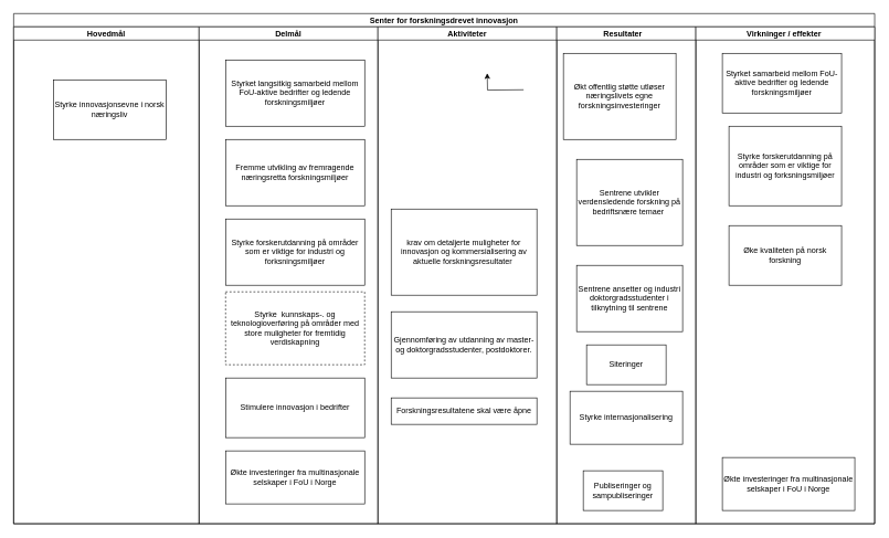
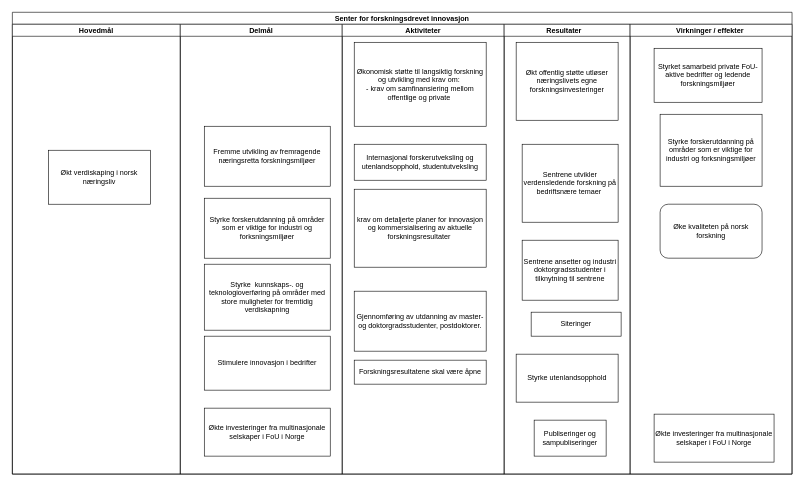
  <mxCell id="0" />
  <mxCell id="1" parent="0" />
  <mxCell id="2" value="Senter for forskningsdrevet innovasjon" style="swimlane;childLayout=stackLayout;resizeParent=1;resizeParentMax=0;startSize=20;" parent="1" vertex="1"><mxGeometry x="20" y="20" width="1300" height="770" as="geometry" /></mxCell>
  <mxCell id="3" value="Hovedmål" style="swimlane;startSize=20;" parent="2" vertex="1"><mxGeometry y="20" width="280" height="750" as="geometry"><mxRectangle y="20" width="30" height="460" as="alternateBounds" /></mxGeometry></mxCell>
- <mxCell id="4" value="Styrke innovasjonsevne i norsk næringsliv" style="whiteSpace=wrap;html=1;" parent="3" vertex="1"><mxGeometry x="60" y="80" width="170" height="90" as="geometry" /></mxCell>
+ <mxCell id="5" value="Økt verdiskaping i norsk næringsliv" style="whiteSpace=wrap;html=1;" parent="3" vertex="1"><mxGeometry x="60" y="210" width="170" height="90" as="geometry" /></mxCell>
  <mxCell id="6" value="Delmål" style="swimlane;startSize=20;" parent="2" vertex="1"><mxGeometry x="280" y="20" width="270" height="750" as="geometry"><mxRectangle y="20" width="30" height="460" as="alternateBounds" /></mxGeometry></mxCell>
  <mxCell id="7" value="Styrke forskerutdanning på områder som er viktige for industri og forksningsmiljøer" style="whiteSpace=wrap;html=1;" parent="6" vertex="1"><mxGeometry x="40" y="290" width="210" height="100" as="geometry" /></mxCell>
  <mxCell id="8" value="Økte investeringer fra multinasjonale selskaper i FoU i Norge" style="whiteSpace=wrap;html=1;" parent="6" vertex="1"><mxGeometry x="40" y="640" width="210" height="80" as="geometry" /></mxCell>
  <mxCell id="9" value="Fremme utvikling av fremragende næringsretta forskningsmiljøer" style="whiteSpace=wrap;html=1;" parent="6" vertex="1"><mxGeometry x="40" y="170" width="210" height="100" as="geometry" /></mxCell>
- <mxCell id="10" value="Styrket langsitkig samarbeid mellom FoU-aktive bedrifter og ledende forskningsmiljøer" style="whiteSpace=wrap;html=1;" parent="6" vertex="1"><mxGeometry x="40" y="50" width="210" height="100" as="geometry" /></mxCell>
- <mxCell id="11" value="Styrke&amp;nbsp; kunnskaps-. og teknologioverføring på områder med store muligheter for fremtidig verdiskapning&lt;br&gt;" style="whiteSpace=wrap;html=1;dashed=1;" parent="6" vertex="1"><mxGeometry x="40" y="400" width="210" height="110" as="geometry" /></mxCell>
- <mxCell id="12" value="Stimulere innovasjon i bedrifter" style="whiteSpace=wrap;html=1;" parent="6" vertex="1"><mxGeometry x="40" y="530" width="210" height="90" as="geometry" /></mxCell>
+ <mxCell id="11" value="Styrke&amp;nbsp; kunnskaps-. og teknologioverføring på områder med store muligheter for fremtidig verdiskapning&lt;br&gt;" style="whiteSpace=wrap;html=1;" parent="6" vertex="1"><mxGeometry x="40" y="400" width="210" height="110" as="geometry" /></mxCell>
+ <mxCell id="12" value="Stimulere innovasjon i bedrifter" style="whiteSpace=wrap;html=1;" parent="6" vertex="1"><mxGeometry x="40" y="520" width="210" height="90" as="geometry" /></mxCell>
  <mxCell id="13" style="edgeStyle=orthogonalEdgeStyle;rounded=0;orthogonalLoop=1;jettySize=auto;html=1;" parent="2" edge="1"><mxGeometry relative="1" as="geometry"><mxPoint x="770" y="115" as="sourcePoint" /><mxPoint x="715" y="90" as="targetPoint" /></mxGeometry></mxCell>
  <mxCell id="14" value="Aktiviteter" style="swimlane;startSize=20;" parent="2" vertex="1"><mxGeometry x="550" y="20" width="270" height="750" as="geometry"><mxRectangle y="20" width="30" height="460" as="alternateBounds" /></mxGeometry></mxCell>
- <mxCell id="16" value="&lt;span&gt;krav om detaljerte muligheter for innovasjon og kommersialisering av aktuelle forskningsresultater&amp;nbsp;&lt;/span&gt;" style="whiteSpace=wrap;html=1;" parent="14" vertex="1"><mxGeometry x="20" y="275" width="220" height="130" as="geometry" /></mxCell>
+ <mxCell id="15" value="Økonomisk støtte til langsiktig forskning og utvikling med krav om:&amp;nbsp;&lt;br&gt;- krav om samfinansiering mellom offentlige og private&amp;nbsp;" style="whiteSpace=wrap;html=1;" parent="14" vertex="1"><mxGeometry x="20" y="30" width="220" height="140" as="geometry" /></mxCell>
+ <mxCell id="16" value="&lt;span&gt;krav om detaljerte planer for innovasjon og kommersialisering av aktuelle forskningsresultater&amp;nbsp;&lt;/span&gt;" style="whiteSpace=wrap;html=1;" parent="14" vertex="1"><mxGeometry x="20" y="275" width="220" height="130" as="geometry" /></mxCell>
  <mxCell id="17" value="Resultater   " style="swimlane;startSize=20;" parent="2" vertex="1"><mxGeometry x="820" y="20" width="210" height="750" as="geometry"><mxRectangle y="20" width="30" height="460" as="alternateBounds" /></mxGeometry></mxCell>
- <mxCell id="18" value="Økt offentlig støtte utløser næringslivets egne forskningsinvesteringer" style="whiteSpace=wrap;html=1;" parent="17" vertex="1"><mxGeometry x="10" y="40" width="170" height="130" as="geometry" /></mxCell>
+ <mxCell id="18" value="Økt offentlig støtte utløser næringslivets egne forskningsinvesteringer" style="whiteSpace=wrap;html=1;" parent="17" vertex="1"><mxGeometry x="20" y="30" width="170" height="130" as="geometry" /></mxCell>
  <mxCell id="19" value="Sentrene utvikler verdensledende forskning på bedriftsnære temaer&amp;nbsp;" style="whiteSpace=wrap;html=1;" parent="17" vertex="1"><mxGeometry x="30" y="200" width="160" height="130" as="geometry" /></mxCell>
  <mxCell id="20" value="Sentrene ansetter og industri doktorgradsstudenter i tilknytning til sentrene" style="whiteSpace=wrap;html=1;" parent="17" vertex="1"><mxGeometry x="30" y="360" width="160" height="100" as="geometry" /></mxCell>
- <mxCell id="21" value="Publiseringer og sampubliseringer" style="whiteSpace=wrap;html=1;" parent="17" vertex="1"><mxGeometry x="40" y="670" width="120" height="60" as="geometry" /></mxCell>
- <mxCell id="22" value="Siteringer" style="whiteSpace=wrap;html=1;" parent="17" vertex="1"><mxGeometry x="45" y="480" width="120" height="60" as="geometry" /></mxCell>
- <mxCell id="23" value="Styrke internasjonalisering" style="whiteSpace=wrap;html=1;" parent="17" vertex="1"><mxGeometry x="20" y="550" width="170" height="80" as="geometry" /></mxCell>
+ <mxCell id="21" value="Publiseringer og sampubliseringer" style="whiteSpace=wrap;html=1;" parent="17" vertex="1"><mxGeometry x="50" y="660" width="120" height="60" as="geometry" /></mxCell>
+ <mxCell id="22" value="Siteringer" style="whiteSpace=wrap;html=1;" parent="17" vertex="1"><mxGeometry x="45" y="480" width="150" height="40" as="geometry" /></mxCell>
+ <mxCell id="23" value="Styrke utenlandsopphold" style="whiteSpace=wrap;html=1;" parent="17" vertex="1"><mxGeometry x="20" y="550" width="170" height="80" as="geometry" /></mxCell>
  <mxCell id="24" value="Virkninger / effekter " style="swimlane;startSize=20;" parent="2" vertex="1"><mxGeometry x="1030" y="20" width="270" height="750" as="geometry"><mxRectangle x="120" y="20" width="30" height="460" as="alternateBounds" /></mxGeometry></mxCell>
  <mxCell id="25" value="Styrke forskerutdanning på områder som er viktige for industri og forksningsmiljøer" style="whiteSpace=wrap;html=1;" parent="24" vertex="1"><mxGeometry x="50" y="150" width="170" height="120" as="geometry" /></mxCell>
  <mxCell id="26" value="Økte investeringer fra multinasjonale selskaper i FoU i Norge" style="whiteSpace=wrap;html=1;" parent="24" vertex="1"><mxGeometry x="40" y="650" width="200" height="80" as="geometry" /></mxCell>
- <mxCell id="27" value="Øke kvaliteten på norsk forskning" style="whiteSpace=wrap;html=1;" parent="24" vertex="1"><mxGeometry x="50" y="300" width="170" height="90" as="geometry" /></mxCell>
- <mxCell id="28" value="Styrket samarbeid mellom FoU-aktive bedrifter og ledende forskningsmiljøer" style="whiteSpace=wrap;html=1;" parent="24" vertex="1"><mxGeometry x="40" y="40" width="180" height="90" as="geometry" /></mxCell>
- <mxCell id="30" value="Gjennomføring av utdanning av master- og doktorgradsstudenter, postdoktorer." style="whiteSpace=wrap;html=1;" parent="1" vertex="1"><mxGeometry x="590" y="470" width="220" height="100" as="geometry" /></mxCell>
+ <mxCell id="27" value="Øke kvaliteten på norsk forskning" style="whiteSpace=wrap;html=1;rounded=1;" parent="24" vertex="1"><mxGeometry x="50" y="300" width="170" height="90" as="geometry" /></mxCell>
+ <mxCell id="28" value="Styrket samarbeid private FoU-aktive bedrifter og ledende forskningsmiljøer" style="whiteSpace=wrap;html=1;" parent="24" vertex="1"><mxGeometry x="40" y="40" width="180" height="90" as="geometry" /></mxCell>
+ <mxCell id="29" value="Internasjonal forskerutveksling og utenlandsopphold, studentutveksling" style="whiteSpace=wrap;html=1;" parent="1" vertex="1"><mxGeometry x="590" y="240" width="220" height="60" as="geometry" /></mxCell>
+ <mxCell id="30" value="Gjennomføring av utdanning av master- og doktorgradsstudenter, postdoktorer." style="whiteSpace=wrap;html=1;" parent="1" vertex="1"><mxGeometry x="590" y="485" width="220" height="100" as="geometry" /></mxCell>
  <mxCell id="31" value="Forskningsresultatene skal være åpne" style="whiteSpace=wrap;html=1;" parent="1" vertex="1"><mxGeometry x="590" y="600" width="220" height="40" as="geometry" /></mxCell>
